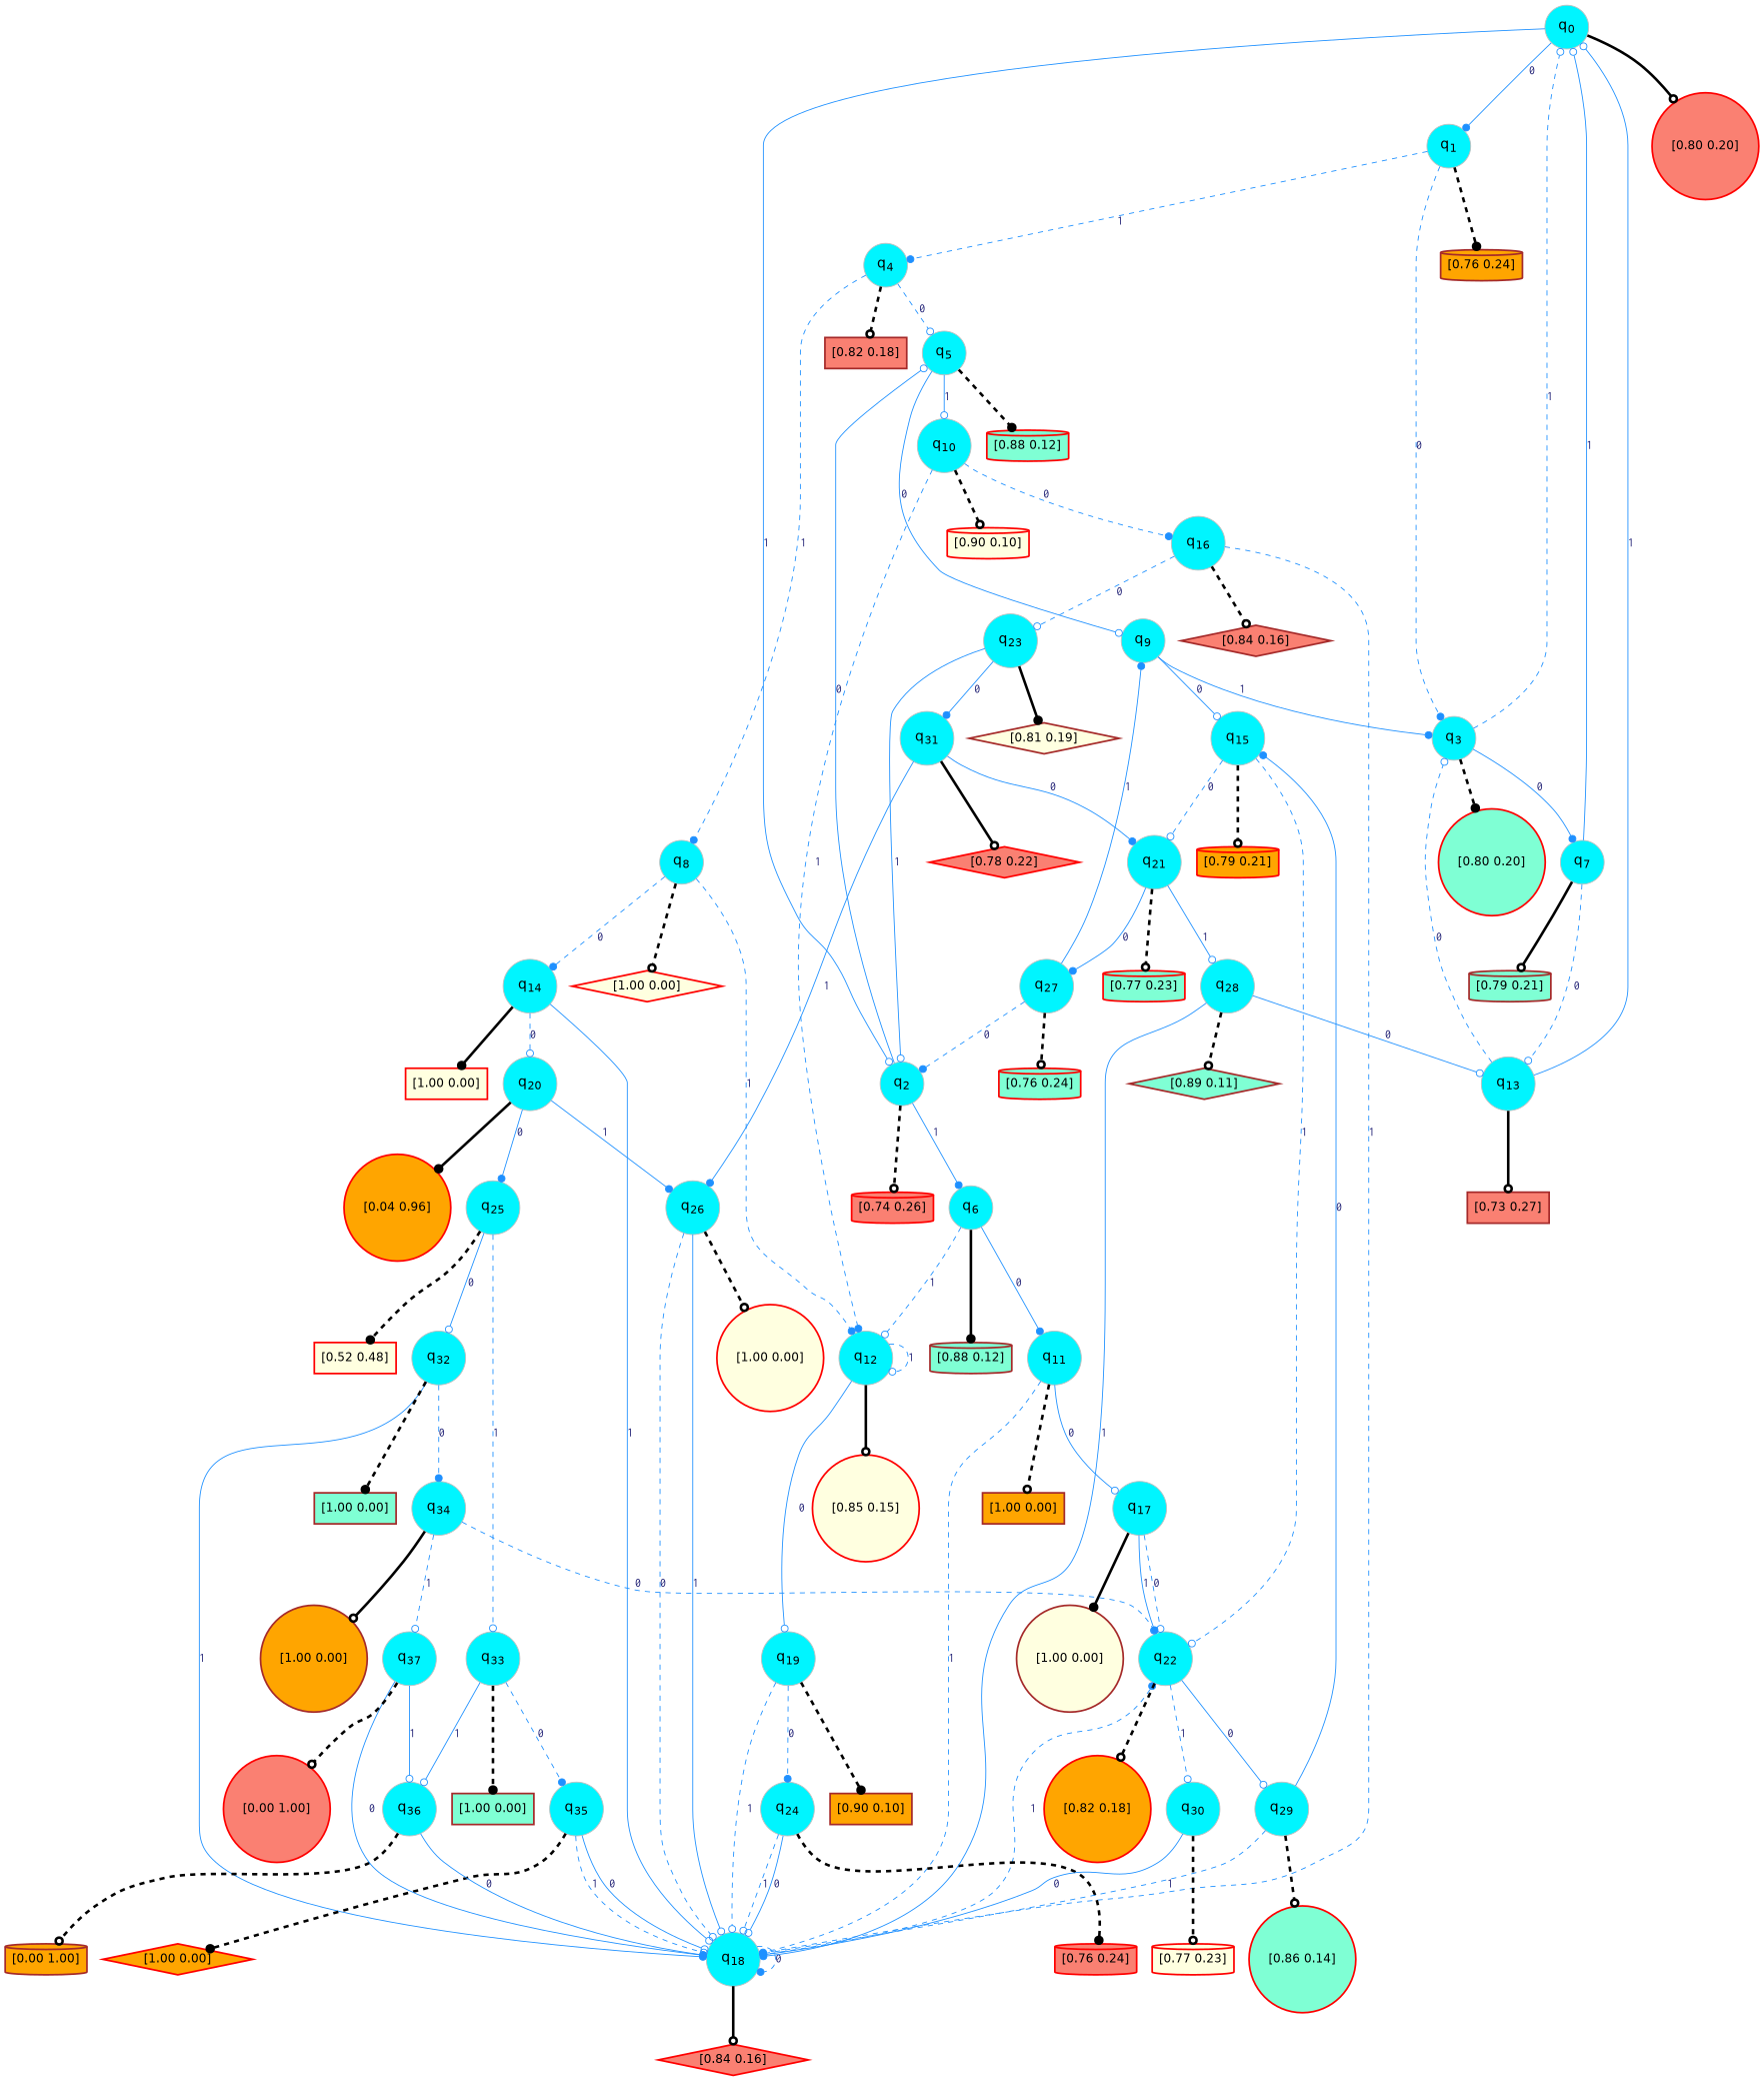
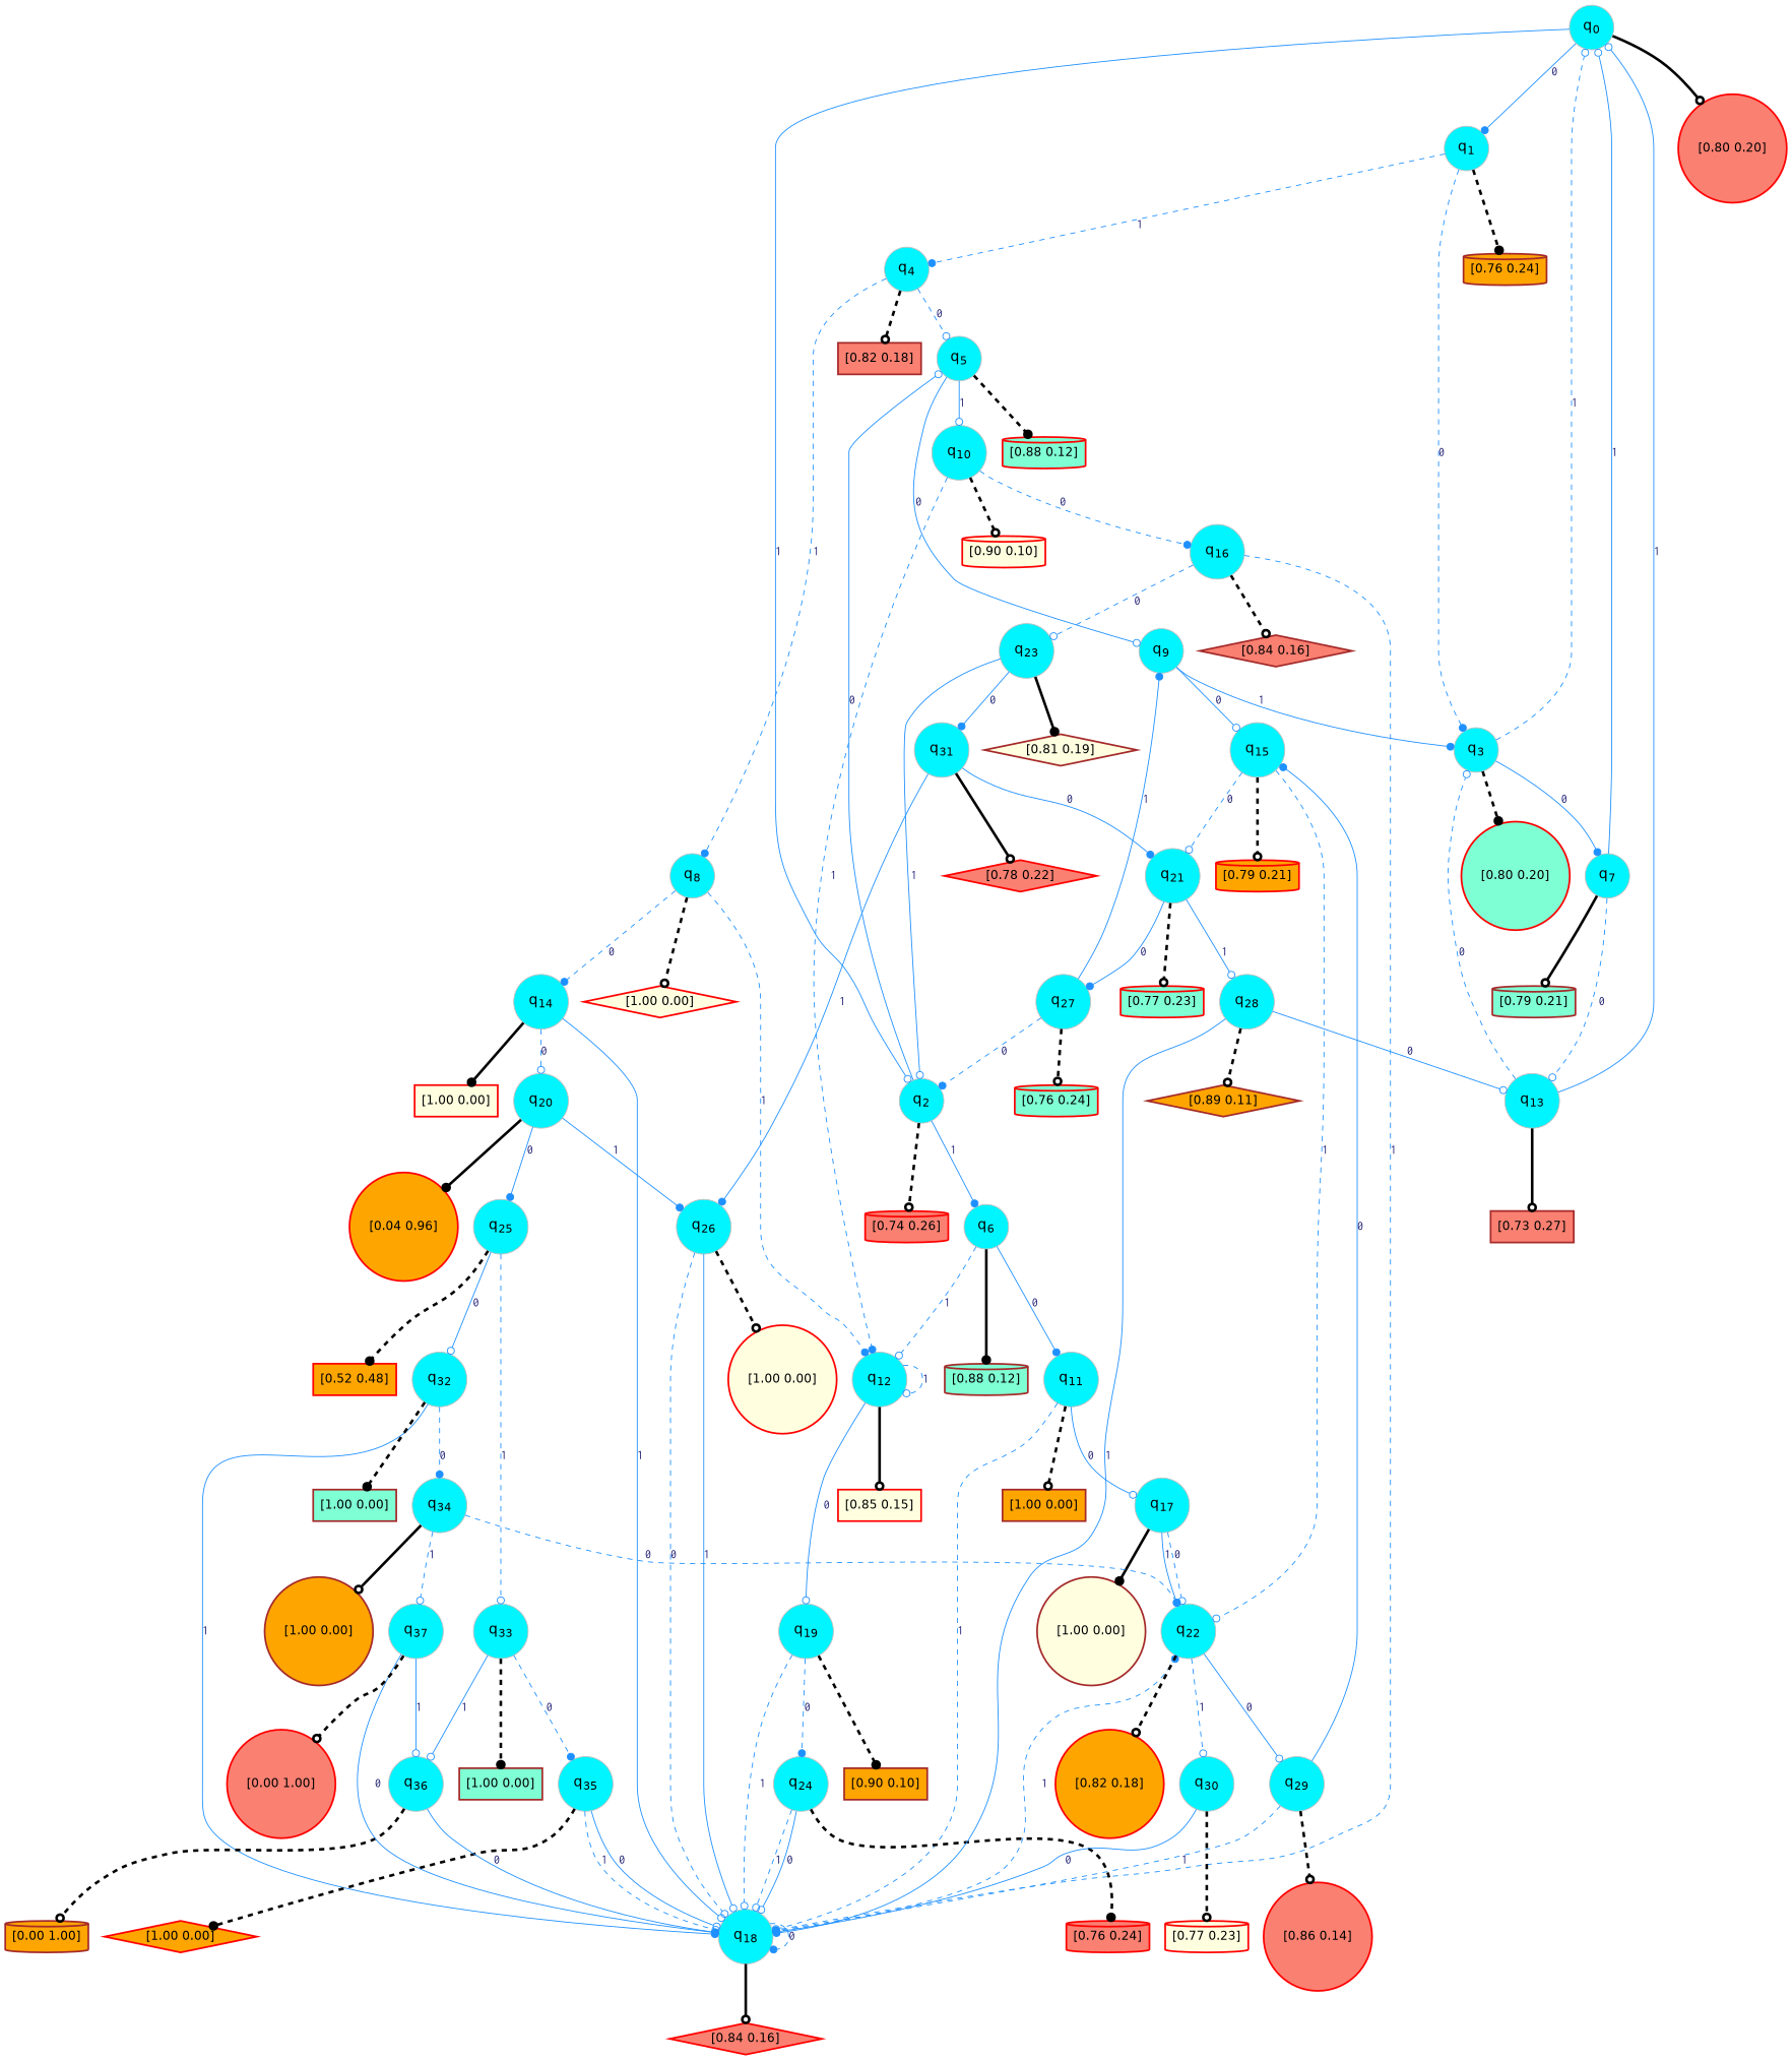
  digraph {
    rankdir=TD
    node [color=gray fillcolor=turquoise1 fontcolor=black fontname=Helvetica fontsize=16 fontweight=bold shape=circle style=filled]
    edge [arrowhead=odot arrowsize=1 color=dodgerblue1 fontcolor=midnightblue fontname=courier fontweight=bold penwidth=1 style=dashed weight=20]
    n1 [label=<q<SUB>0</SUB>>]
    n2 [label=<q<SUB>1</SUB>>]
    n3 [label=<q<SUB>2</SUB>>]
    n4 [color=red fillcolor=salmon fontsize=14 label="[0.80 0.20]" penwidth=2]
    n5 [label=<q<SUB>3</SUB>>]
    n6 [label=<q<SUB>4</SUB>>]
    n7 [color=brown fillcolor=orange fontsize=14 label="[0.76 0.24]" penwidth=2 shape=cylinder]
    n8 [label=<q<SUB>5</SUB>>]
    n9 [label=<q<SUB>6</SUB>>]
    n10 [color=red fillcolor=salmon fontsize=14 label="[0.74 0.26]" penwidth=2 shape=cylinder]
    n11 [label=<q<SUB>7</SUB>>]
    n12 [color=red fillcolor=aquamarine fontsize=14 label="[0.80 0.20]" penwidth=2]
    n13 [label=<q<SUB>8</SUB>>]
    n14 [color=brown fillcolor=salmon fontsize=14 label="[0.82 0.18]" penwidth=2 shape=box]
    n15 [label=<q<SUB>9</SUB>>]
    n16 [label=<q<SUB>10</SUB>>]
    n17 [color=red fillcolor=aquamarine fontsize=14 label="[0.88 0.12]" penwidth=2 shape=cylinder]
    n18 [label=<q<SUB>11</SUB>>]
    n19 [label=<q<SUB>12</SUB>>]
    n20 [color=brown fillcolor=aquamarine fontsize=14 label="[0.88 0.12]" penwidth=2 shape=cylinder]
    n21 [label=<q<SUB>13</SUB>>]
    n22 [color=brown fillcolor=aquamarine fontsize=14 label="[0.79 0.21]" penwidth=2 shape=cylinder]
    n23 [label=<q<SUB>14</SUB>>]
    n24 [color=red fillcolor=lightyellow fontsize=14 label="[1.00 0.00]" penwidth=2 shape=diamond]
    n25 [label=<q<SUB>15</SUB>>]
    n26 [label=<q<SUB>16</SUB>>]
    n27 [color=red fillcolor=lightyellow fontsize=14 label="[0.90 0.10]" penwidth=2 shape=cylinder]
    n28 [label=<q<SUB>17</SUB>>]
    n29 [label=<q<SUB>18</SUB>>]
    n30 [color=brown fillcolor=orange fontsize=14 label="[1.00 0.00]" penwidth=2 shape=box]
    n31 [label=<q<SUB>19</SUB>>]
-   n32 [color=red fillcolor=lightyellow fontsize=14 label="[0.85 0.15]" penwidth=2]
+   n32 [color=red fillcolor=lightyellow fontsize=14 label="[0.85 0.15]" penwidth=2 shape=box]
    n33 [color=brown fillcolor=salmon fontsize=14 label="[0.73 0.27]" penwidth=2 shape=box]
    n34 [label=<q<SUB>20</SUB>>]
    n35 [color=red fillcolor=lightyellow fontsize=14 label="[1.00 0.00]" penwidth=2 shape=box]
    n36 [label=<q<SUB>21</SUB>>]
    n37 [label=<q<SUB>22</SUB>>]
    n38 [color=red fillcolor=orange fontsize=14 label="[0.79 0.21]" penwidth=2 shape=cylinder]
    n39 [label=<q<SUB>23</SUB>>]
    n40 [color=brown fillcolor=salmon fontsize=14 label="[0.84 0.16]" penwidth=2 shape=diamond]
    n41 [color=brown fillcolor=lightyellow fontsize=14 label="[1.00 0.00]" penwidth=2]
    n42 [color=red fillcolor=salmon fontsize=14 label="[0.84 0.16]" penwidth=2 shape=diamond]
    n43 [label=<q<SUB>24</SUB>>]
    n44 [color=brown fillcolor=orange fontsize=14 label="[0.90 0.10]" penwidth=2 shape=box]
    n45 [label=<q<SUB>25</SUB>>]
    n46 [label=<q<SUB>26</SUB>>]
    n47 [color=red fillcolor=orange fontsize=14 label="[0.04 0.96]" penwidth=2]
    n48 [label=<q<SUB>27</SUB>>]
    n49 [label=<q<SUB>28</SUB>>]
    n50 [color=red fillcolor=aquamarine fontsize=14 label="[0.77 0.23]" penwidth=2 shape=cylinder]
    n51 [label=<q<SUB>29</SUB>>]
    n52 [label=<q<SUB>30</SUB>>]
    n53 [color=red fillcolor=orange fontsize=14 label="[0.82 0.18]" penwidth=2]
    n54 [label=<q<SUB>31</SUB>>]
    n55 [color=brown fillcolor=lightyellow fontsize=14 label="[0.81 0.19]" penwidth=2 shape=diamond]
    n56 [color=red fillcolor=salmon fontsize=14 label="[0.76 0.24]" penwidth=2 shape=cylinder]
    n57 [label=<q<SUB>32</SUB>>]
    n58 [label=<q<SUB>33</SUB>>]
-   n59 [color=red fillcolor=lightyellow fontsize=14 label="[0.52 0.48]" penwidth=2 shape=box]
+   n59 [color=red fillcolor=orange fontsize=14 label="[0.52 0.48]" penwidth=2 shape=box]
    n60 [color=red fillcolor=lightyellow fontsize=14 label="[1.00 0.00]" penwidth=2]
    n61 [color=red fillcolor=aquamarine fontsize=14 label="[0.76 0.24]" penwidth=2 shape=cylinder]
-   n62 [color=brown fillcolor=aquamarine fontsize=14 label="[0.89 0.11]" penwidth=2 shape=diamond]
-   n63 [color=red fillcolor=aquamarine fontsize=14 label="[0.86 0.14]" penwidth=2]
+   n62 [color=brown fillcolor=orange fontsize=14 label="[0.89 0.11]" penwidth=2 shape=diamond]
+   n63 [color=red fillcolor=salmon fontsize=14 label="[0.86 0.14]" penwidth=2]
    n64 [color=red fillcolor=lightyellow fontsize=14 label="[0.77 0.23]" penwidth=2 shape=cylinder]
    n65 [color=red fillcolor=salmon fontsize=14 label="[0.78 0.22]" penwidth=2 shape=diamond]
    n66 [label=<q<SUB>34</SUB>>]
    n67 [color=brown fillcolor=aquamarine fontsize=14 label="[1.00 0.00]" penwidth=2 shape=box]
    n68 [label=<q<SUB>35</SUB>>]
    n69 [label=<q<SUB>36</SUB>>]
    n70 [color=brown fillcolor=aquamarine fontsize=14 label="[1.00 0.00]" penwidth=2 shape=box]
    n71 [label=<q<SUB>37</SUB>>]
    n72 [color=brown fillcolor=orange fontsize=14 label="[1.00 0.00]" penwidth=2]
    n73 [color=red fillcolor=orange fontsize=14 label="[1.00 0.00]" penwidth=2 shape=diamond]
    n74 [color=brown fillcolor=orange fontsize=14 label="[0.00 1.00]" penwidth=2 shape=cylinder]
    n75 [color=red fillcolor=salmon fontsize=14 label="[0.00 1.00]" penwidth=2]
    n1 -> n2 [arrowhead=dot label=0 style=solid]
    n1 -> n3 [label=1 style=solid]
    n1 -> n4 [color=black penwidth=3 style=solid]
    n2 -> n5 [arrowhead=dot label=0]
    n2 -> n6 [arrowhead=dot label=1]
    n2 -> n7 [arrowhead=dot color=black penwidth=3]
    n3 -> n8 [label=0 style=solid]
    n3 -> n9 [arrowhead=dot label=1 style=solid]
    n3 -> n10 [color=black penwidth=3]
    n5 -> n1 [label=1]
    n5 -> n11 [arrowhead=dot label=0 style=solid]
    n5 -> n12 [arrowhead=dot color=black penwidth=3]
    n6 -> n8 [label=0]
    n6 -> n13 [arrowhead=dot label=1]
    n6 -> n14 [color=black penwidth=3]
    n8 -> n15 [label=0 style=solid]
    n8 -> n16 [label=1 style=solid]
    n8 -> n17 [arrowhead=dot color=black penwidth=3]
    n9 -> n18 [arrowhead=dot label=0 style=solid]
    n9 -> n19 [label=1]
    n9 -> n20 [arrowhead=dot color=black penwidth=3 style=solid]
    n11 -> n1 [label=1 style=solid]
    n11 -> n21 [label=0]
    n11 -> n22 [color=black penwidth=3 style=solid]
    n13 -> n19 [arrowhead=dot label=1]
    n13 -> n23 [arrowhead=dot label=0]
    n13 -> n24 [color=black penwidth=3]
    n15 -> n5 [arrowhead=dot label=1 style=solid]
    n15 -> n25 [label=0 style=solid]
    n16 -> n19 [arrowhead=dot label=1]
    n16 -> n26 [arrowhead=dot label=0]
    n16 -> n27 [color=black penwidth=3]
    n18 -> n28 [label=0 style=solid]
    n18 -> n29 [label=1]
    n18 -> n30 [color=black penwidth=3]
    n19 -> n19 [label=1]
    n19 -> n31 [label=0 style=solid]
    n19 -> n32 [color=black penwidth=3 style=solid]
    n21 -> n1 [label=1 style=solid]
    n21 -> n5 [label=0]
    n21 -> n33 [color=black penwidth=3 style=solid]
    n23 -> n29 [label=1 style=solid]
    n23 -> n34 [label=0]
    n23 -> n35 [arrowhead=dot color=black penwidth=3 style=solid]
    n25 -> n36 [label=0]
    n25 -> n37 [label=1]
    n25 -> n38 [color=black penwidth=3]
    n26 -> n29 [arrowhead=dot label=1]
    n26 -> n39 [label=0]
    n26 -> n40 [color=black penwidth=3]
    n28 -> n37 [label=0]
    n28 -> n37 [arrowhead=dot label=1 style=solid]
    n28 -> n41 [arrowhead=dot color=black penwidth=3 style=solid]
    n29 -> n29 [arrowhead=dot label=0]
    n29 -> n37 [arrowhead=dot label=1]
    n29 -> n42 [color=black penwidth=3 style=solid]
    n31 -> n29 [label=1]
    n31 -> n43 [arrowhead=dot label=0]
    n31 -> n44 [arrowhead=dot color=black penwidth=3]
    n34 -> n45 [arrowhead=dot label=0 style=solid]
    n34 -> n46 [arrowhead=dot label=1 style=solid]
    n34 -> n47 [arrowhead=dot color=black penwidth=3 style=solid]
    n36 -> n48 [arrowhead=dot label=0 style=solid]
    n36 -> n49 [label=1 style=solid]
    n36 -> n50 [color=black penwidth=3]
    n37 -> n51 [label=0 style=solid]
    n37 -> n52 [label=1]
    n37 -> n53 [color=black penwidth=3]
    n39 -> n3 [label=1 style=solid]
    n39 -> n54 [arrowhead=dot label=0 style=solid]
    n39 -> n55 [arrowhead=dot color=black penwidth=3 style=solid]
    n43 -> n29 [label=0 style=solid]
    n43 -> n29 [label=1]
    n43 -> n56 [arrowhead=dot color=black penwidth=3]
    n45 -> n57 [label=0 style=solid]
    n45 -> n58 [label=1]
    n45 -> n59 [arrowhead=dot color=black penwidth=3]
    n46 -> n29 [label=0]
    n46 -> n29 [label=1 style=solid]
    n46 -> n60 [color=black penwidth=3]
    n48 -> n3 [arrowhead=dot label=0]
    n48 -> n15 [arrowhead=dot label=1 style=solid]
    n48 -> n61 [color=black penwidth=3]
    n49 -> n21 [label=0 style=solid]
    n49 -> n29 [arrowhead=dot label=1 style=solid]
    n49 -> n62 [color=black penwidth=3]
    n51 -> n25 [arrowhead=dot label=0 style=solid]
    n51 -> n29 [arrowhead=dot label=1]
    n51 -> n63 [color=black penwidth=3]
    n52 -> n29 [label=0 style=solid]
    n52 -> n64 [color=black penwidth=3]
    n54 -> n36 [arrowhead=dot label=0 style=solid]
    n54 -> n46 [arrowhead=dot label=1 style=solid]
    n54 -> n65 [color=black penwidth=3 style=solid]
    n57 -> n29 [arrowhead=dot label=1 style=solid]
    n57 -> n66 [arrowhead=dot label=0]
    n57 -> n67 [arrowhead=dot color=black penwidth=3]
    n58 -> n68 [arrowhead=dot label=0]
    n58 -> n69 [label=1 style=solid]
    n58 -> n70 [arrowhead=dot color=black penwidth=3]
    n66 -> n37 [label=0]
    n66 -> n71 [label=1]
    n66 -> n72 [color=black penwidth=3 style=solid]
    n68 -> n29 [label=0 style=solid]
    n68 -> n29 [label=1]
    n68 -> n73 [arrowhead=dot color=black penwidth=3]
    n69 -> n29 [arrowhead=dot label=0 style=solid]
    n69 -> n74 [color=black penwidth=3]
    n71 -> n29 [label=0 style=solid]
    n71 -> n69 [label=1 style=solid]
    n71 -> n75 [color=black penwidth=3]
  }
